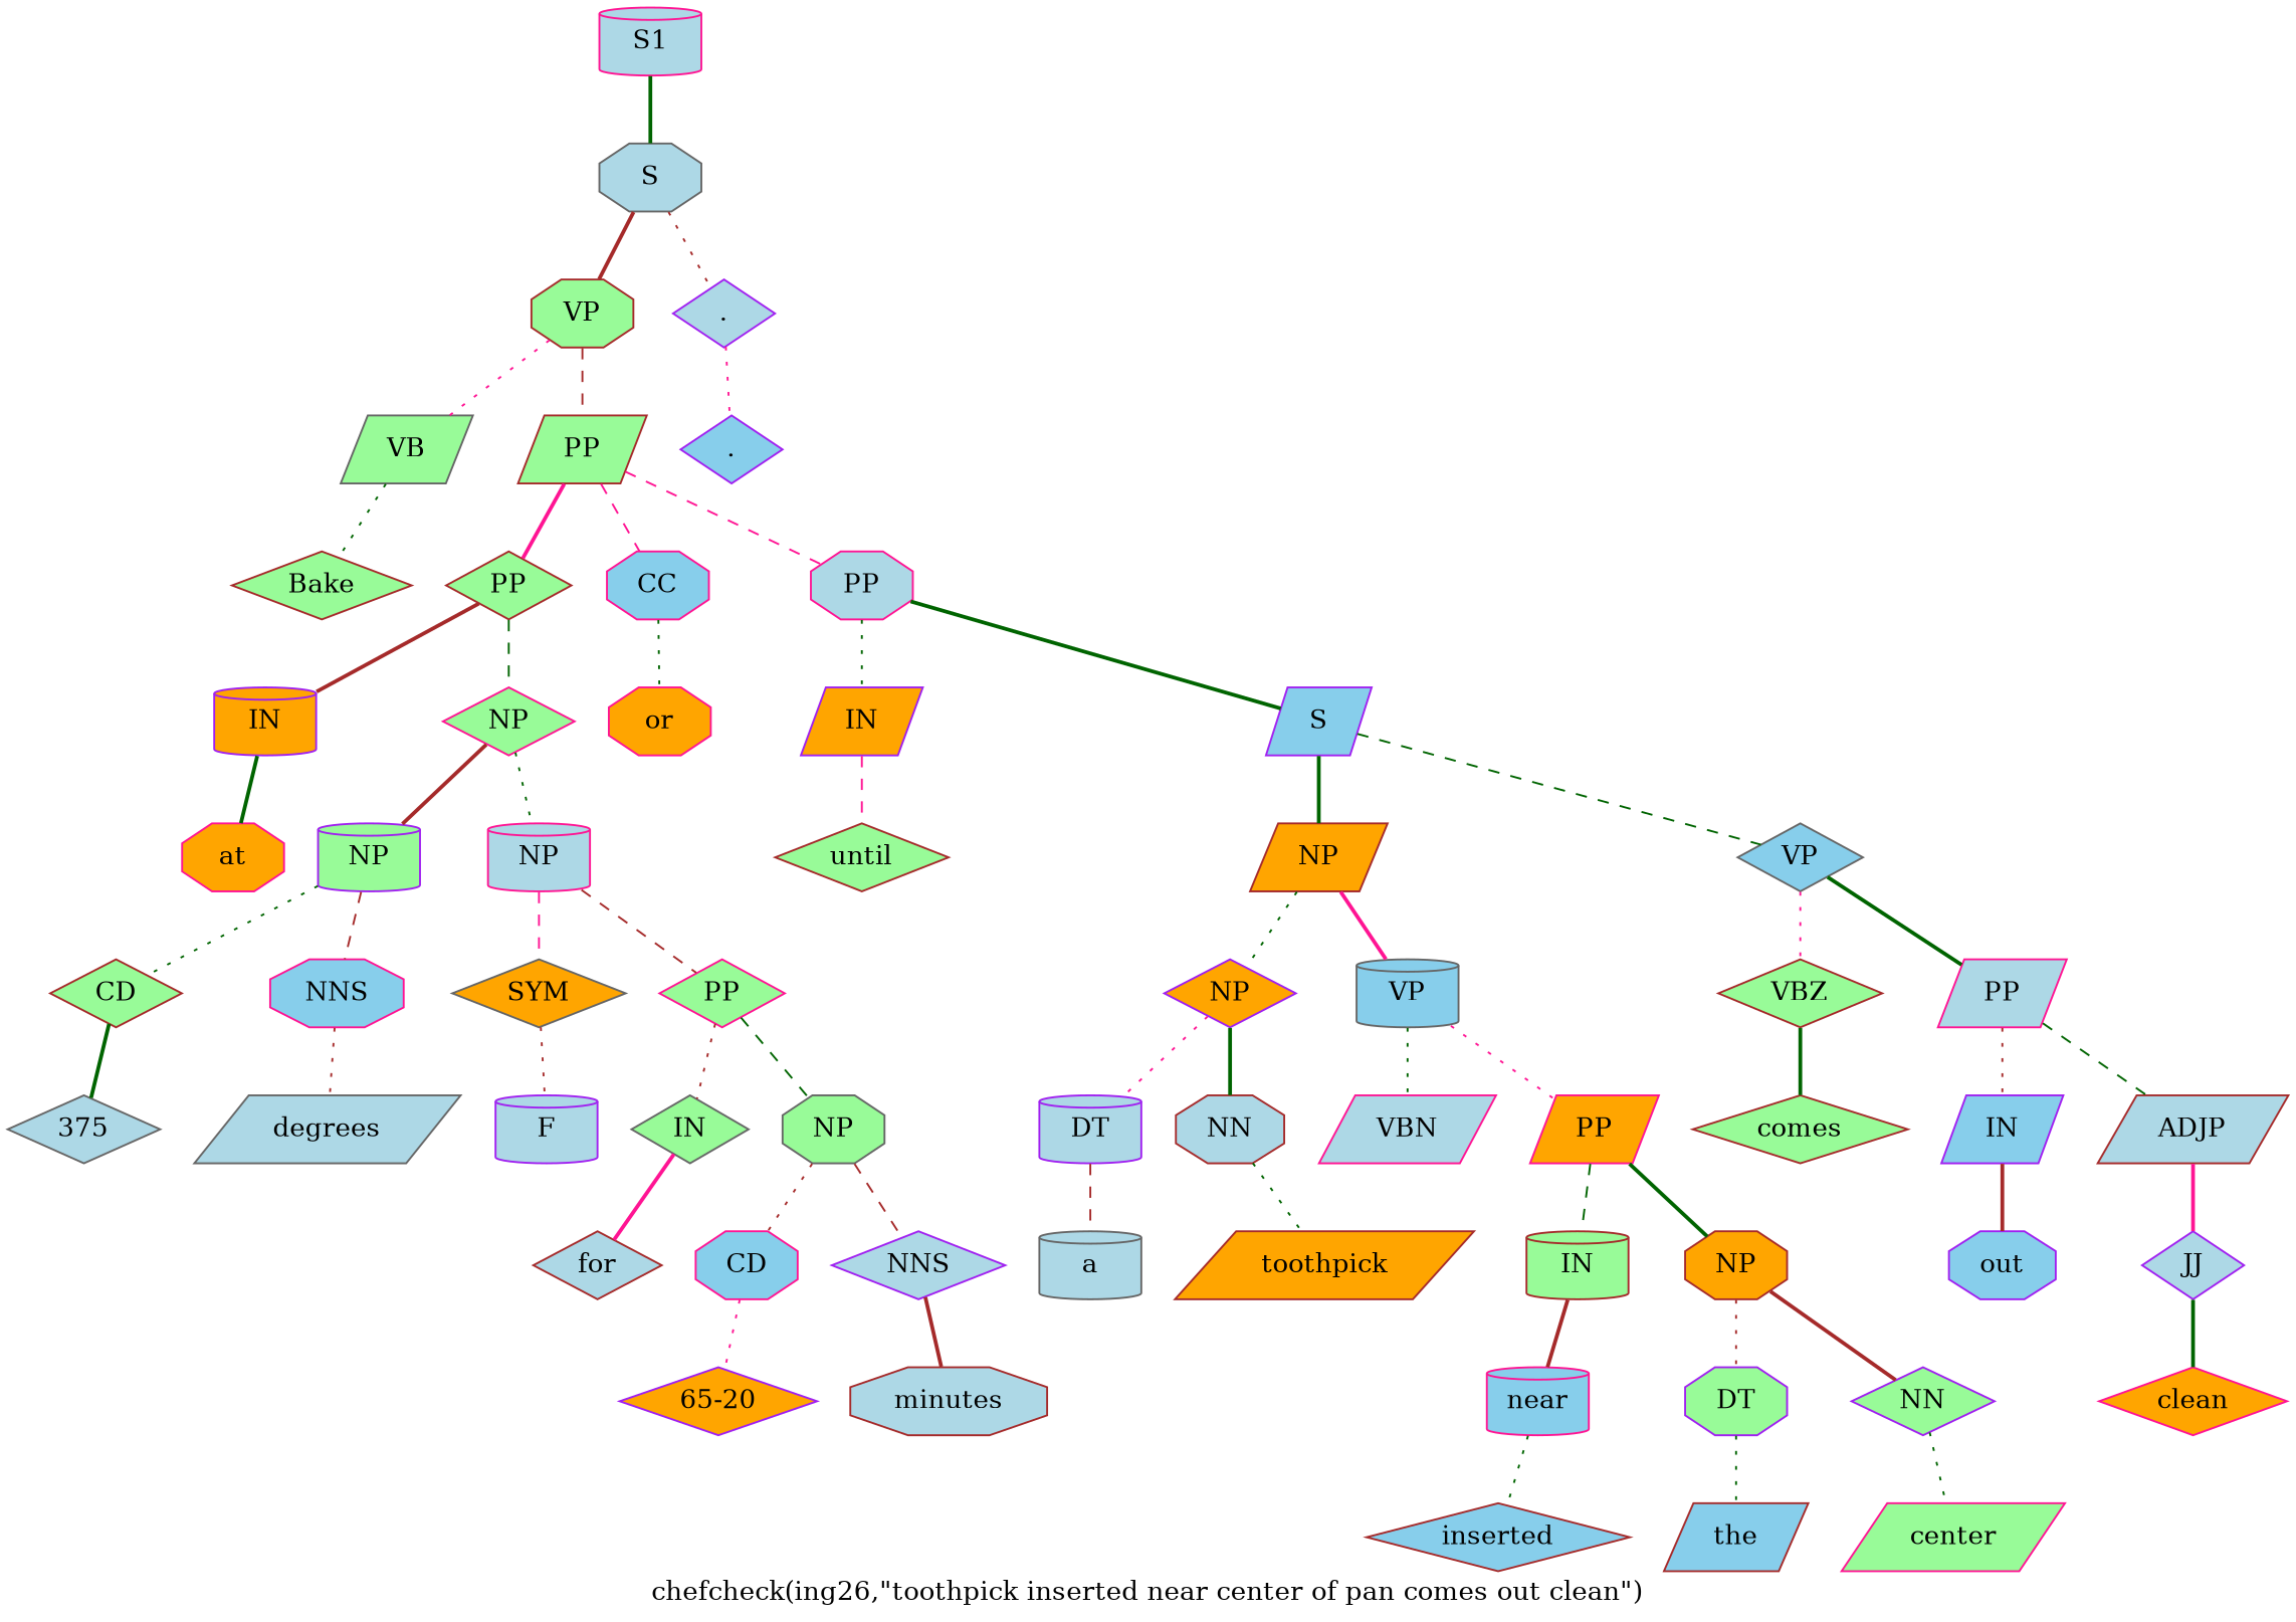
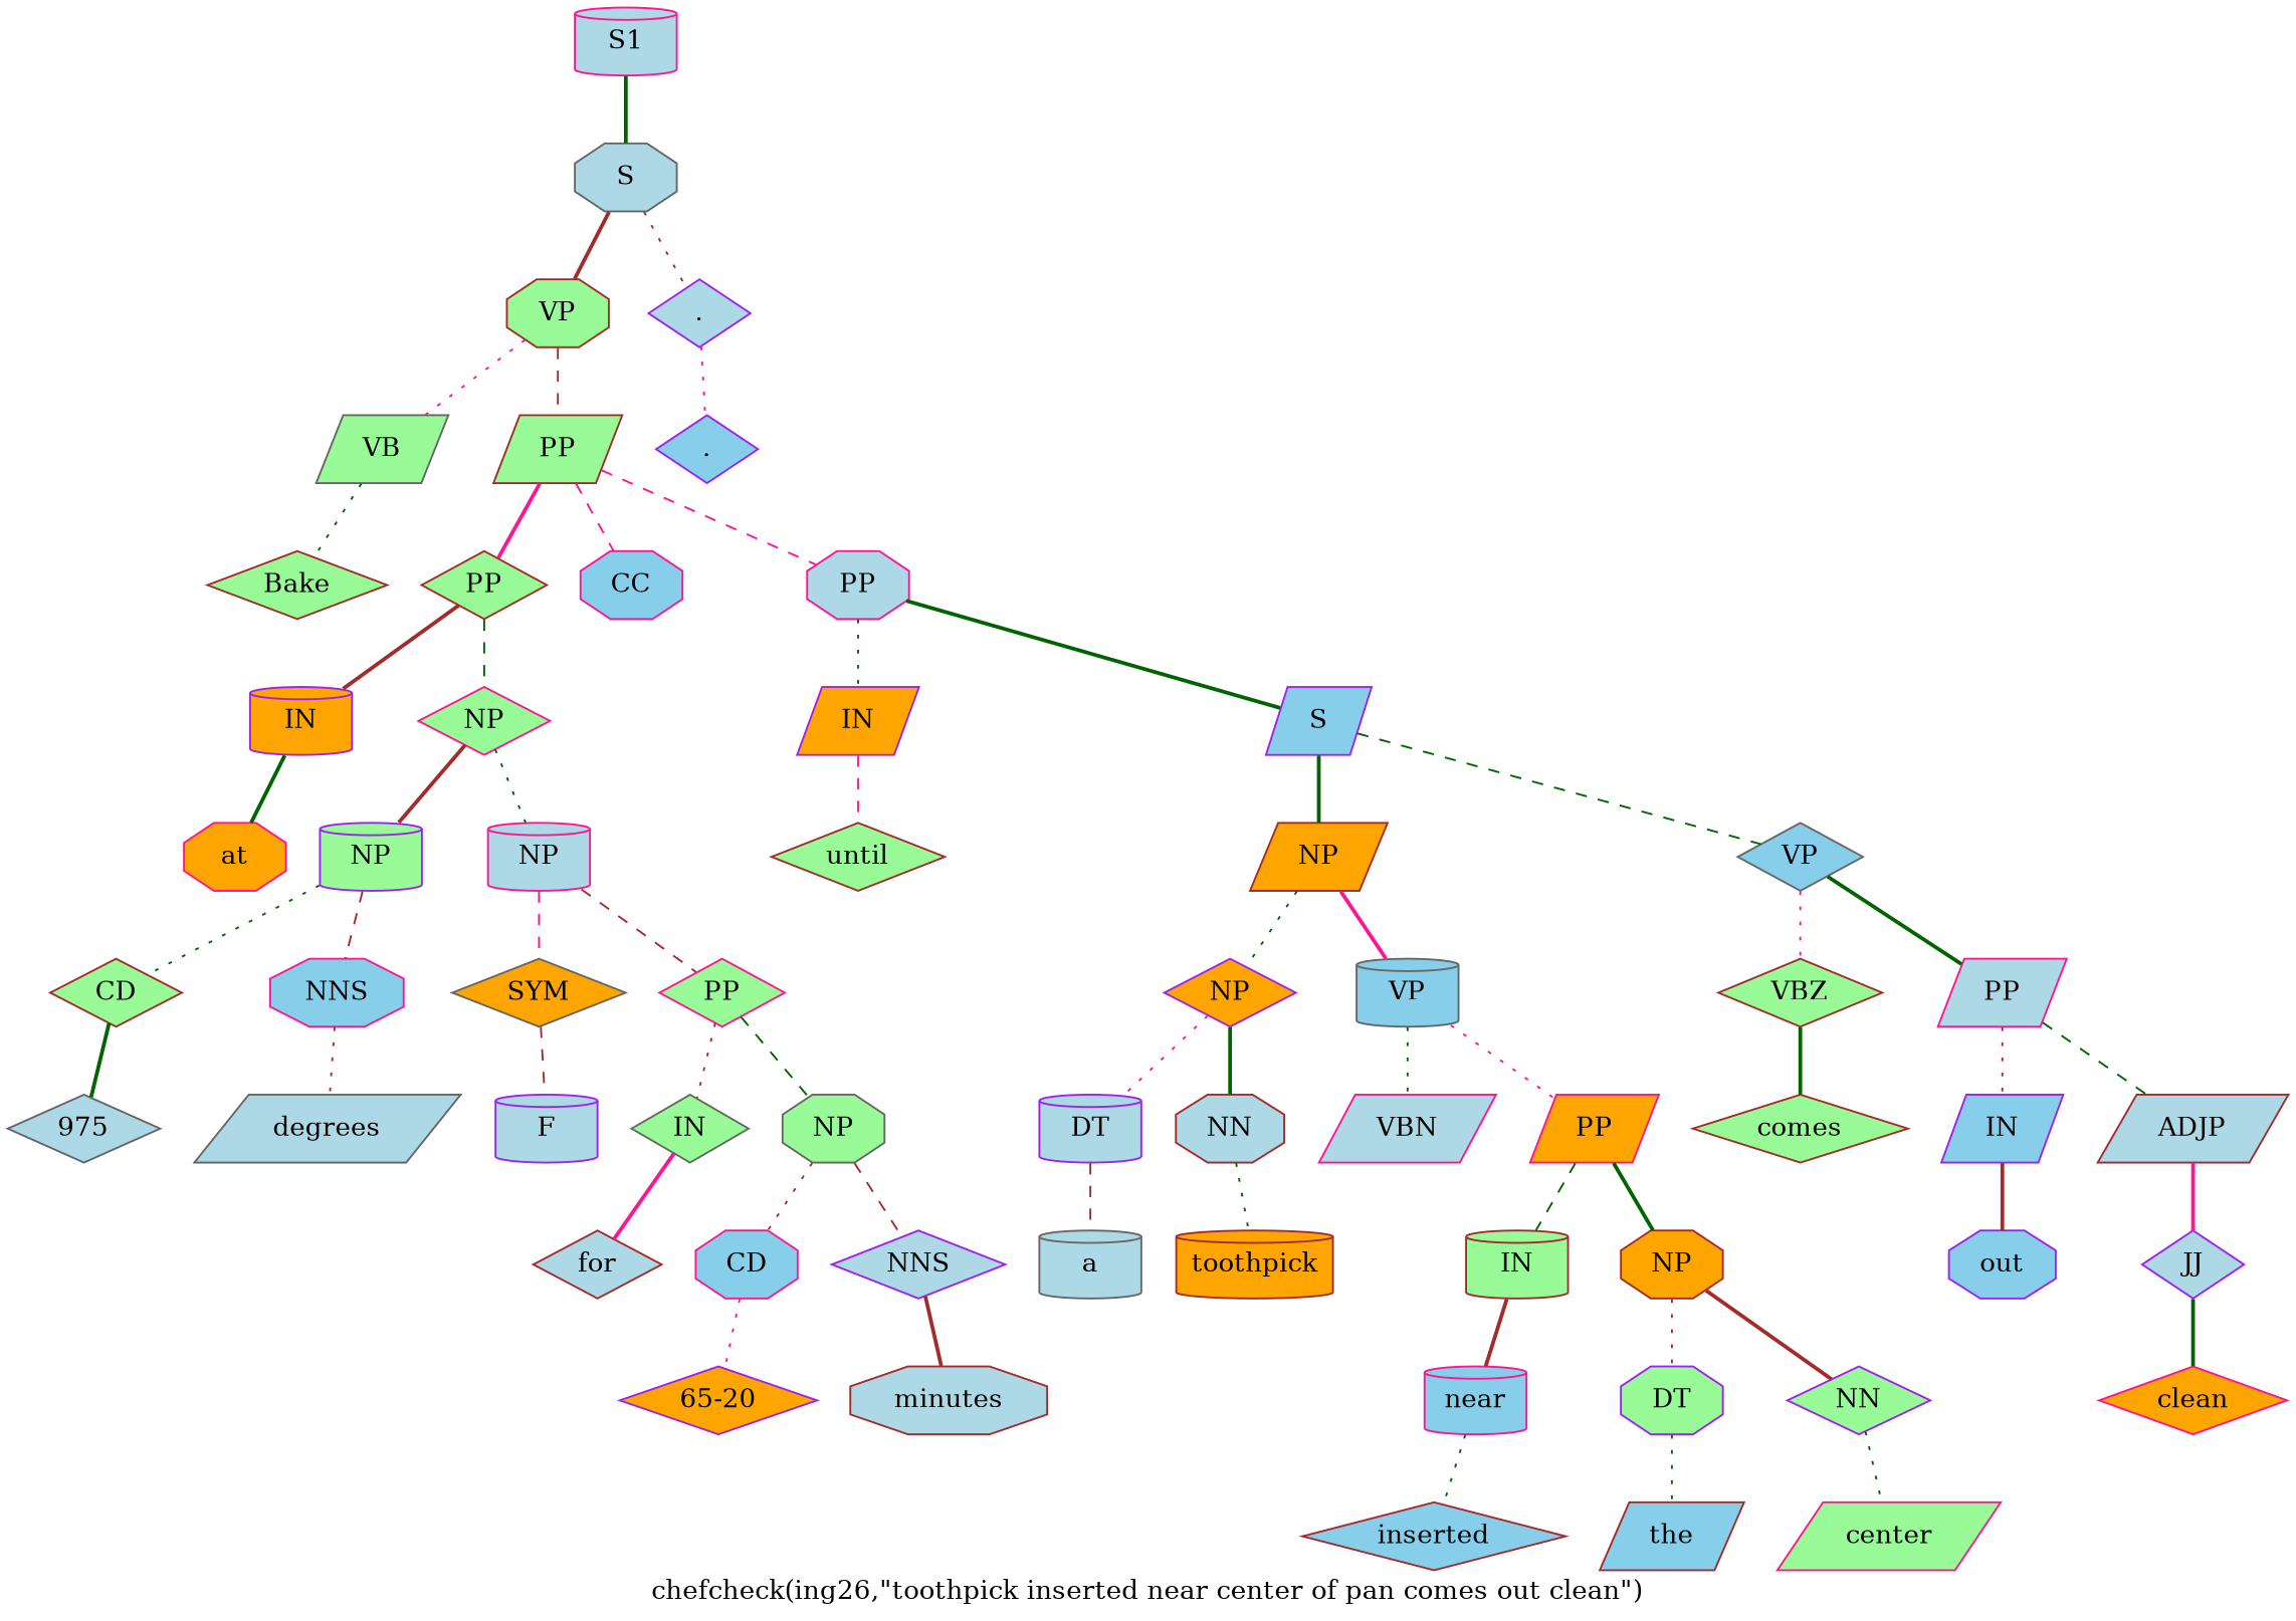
  graph {
    label="chefcheck(ing26,\"toothpick inserted near center of pan comes out clean\")"
    node [color=brown fillcolor=lightblue shape=diamond style=filled]
    edge [color=darkgreen style=dotted]
    n1 [color=deeppink label=S1 shape=cylinder]
    n2 [color=gray40 label=S shape=octagon]
    n3 [fillcolor=palegreen label=VP shape=octagon]
    n4 [color=purple label="."]
    n5 [color=gray40 fillcolor=palegreen label=VB shape=parallelogram]
    n6 [fillcolor=palegreen label=PP shape=parallelogram]
    n7 [color=purple fillcolor=skyblue label="."]
    n8 [fillcolor=palegreen label=Bake]
    n9 [fillcolor=palegreen label=PP]
    n10 [color=deeppink fillcolor=skyblue label=CC shape=octagon]
    n11 [color=deeppink label=PP shape=octagon]
    n12 [color=purple fillcolor=orange label=IN shape=cylinder]
    n13 [color=deeppink fillcolor=palegreen label=NP]
-   n14 [color=deeppink fillcolor=orange label=or shape=octagon]
    n15 [color=purple fillcolor=orange label=IN shape=parallelogram]
    n16 [color=purple fillcolor=skyblue label=S shape=parallelogram]
    n17 [color=deeppink fillcolor=orange label=at shape=octagon]
    n18 [color=purple fillcolor=palegreen label=NP shape=cylinder]
    n19 [color=deeppink label=NP shape=cylinder]
    n20 [fillcolor=palegreen label=CD]
    n21 [color=deeppink fillcolor=skyblue label=NNS shape=octagon]
    n22 [color=gray40 fillcolor=orange label=SYM]
    n23 [color=deeppink fillcolor=palegreen label=PP]
-   n24 [color=gray40 label=375]
+   n24 [color=gray40 label=975]
    n25 [color=gray40 label=degrees shape=parallelogram]
    n26 [color=purple label=F shape=cylinder]
    n27 [color=gray40 fillcolor=palegreen label=IN]
    n28 [color=gray40 fillcolor=palegreen label=NP shape=octagon]
    n29 [label=for]
    n30 [color=deeppink fillcolor=skyblue label=CD shape=octagon]
    n31 [color=purple label=NNS]
    n32 [color=purple fillcolor=orange label="65-20"]
    n33 [label=minutes shape=octagon]
    n34 [fillcolor=palegreen label=until]
    n35 [fillcolor=orange label=NP shape=parallelogram]
    n36 [color=gray40 fillcolor=skyblue label=VP]
    n37 [color=purple fillcolor=orange label=NP]
    n38 [color=gray40 fillcolor=skyblue label=VP shape=cylinder]
    n39 [fillcolor=palegreen label=VBZ]
    n40 [color=deeppink label=PP shape=parallelogram]
    n41 [color=purple label=DT shape=cylinder]
    n42 [label=NN shape=octagon]
    n43 [color=deeppink label=VBN shape=parallelogram]
    n44 [color=deeppink fillcolor=orange label=PP shape=parallelogram]
    n45 [color=gray40 label=a shape=cylinder]
-   n46 [fillcolor=orange label=toothpick shape=parallelogram]
+   n46 [fillcolor=orange label=toothpick shape=cylinder]
    n47 [fillcolor=palegreen label=IN shape=cylinder]
    n48 [fillcolor=orange label=NP shape=octagon]
    n49 [fillcolor=skyblue label=inserted]
    n50 [color=deeppink fillcolor=skyblue label=near shape=cylinder]
    n51 [color=purple fillcolor=palegreen label=DT shape=octagon]
    n52 [color=purple fillcolor=palegreen label=NN]
    n53 [fillcolor=skyblue label=the shape=parallelogram]
    n54 [color=deeppink fillcolor=palegreen label=center shape=parallelogram]
    n55 [fillcolor=palegreen label=comes]
    n56 [color=purple fillcolor=skyblue label=IN shape=parallelogram]
    n57 [label=ADJP shape=parallelogram]
    n58 [color=purple fillcolor=skyblue label=out shape=octagon]
    n59 [color=purple label=JJ]
    n60 [color=deeppink fillcolor=orange label=clean]
    n1 -- n2 [style=bold]
    n2 -- n3 [color=brown style=bold]
    n2 -- n4 [color=brown]
    n3 -- n5 [color=deeppink]
    n3 -- n6 [color=brown style=dashed]
    n4 -- n7 [color=deeppink]
    n5 -- n8
    n6 -- n9 [color=deeppink style=bold]
    n6 -- n10 [color=deeppink style=dashed]
    n6 -- n11 [color=deeppink style=dashed]
    n9 -- n12 [color=brown style=bold]
    n9 -- n13 [style=dashed]
-   n10 -- n14
    n11 -- n15
    n11 -- n16 [style=bold]
    n12 -- n17 [style=bold]
    n13 -- n18 [color=brown style=bold]
    n13 -- n19
    n15 -- n34 [color=deeppink style=dashed]
    n16 -- n35 [style=bold]
    n16 -- n36 [style=dashed]
    n18 -- n20
    n18 -- n21 [color=brown style=dashed]
    n19 -- n22 [color=deeppink style=dashed]
    n19 -- n23 [color=brown style=dashed]
    n20 -- n24 [style=bold]
    n21 -- n25 [color=brown]
-   n22 -- n26 [color=brown]
+   n22 -- n26 [color=brown style=dashed]
    n23 -- n27 [color=brown]
    n23 -- n28 [style=dashed]
    n27 -- n29 [color=deeppink style=bold]
    n28 -- n30 [color=brown]
    n28 -- n31 [color=brown style=dashed]
    n30 -- n32 [color=deeppink]
    n31 -- n33 [color=brown style=bold]
    n35 -- n37
    n35 -- n38 [color=deeppink style=bold]
    n36 -- n39 [color=deeppink]
    n36 -- n40 [style=bold]
    n37 -- n41 [color=deeppink]
    n37 -- n42 [style=bold]
    n38 -- n43
    n38 -- n44 [color=deeppink]
    n39 -- n55 [style=bold]
    n40 -- n56 [color=brown]
    n40 -- n57 [style=dashed]
    n41 -- n45 [color=brown style=dashed]
    n42 -- n46
    n44 -- n47 [style=dashed]
    n44 -- n48 [style=bold]
    n47 -- n50 [color=brown style=bold]
    n48 -- n51 [color=brown]
    n48 -- n52 [color=brown style=bold]
    n50 -- n49
    n51 -- n53
    n52 -- n54
    n56 -- n58 [color=brown style=bold]
    n57 -- n59 [color=deeppink style=bold]
    n59 -- n60 [style=bold]
  }
